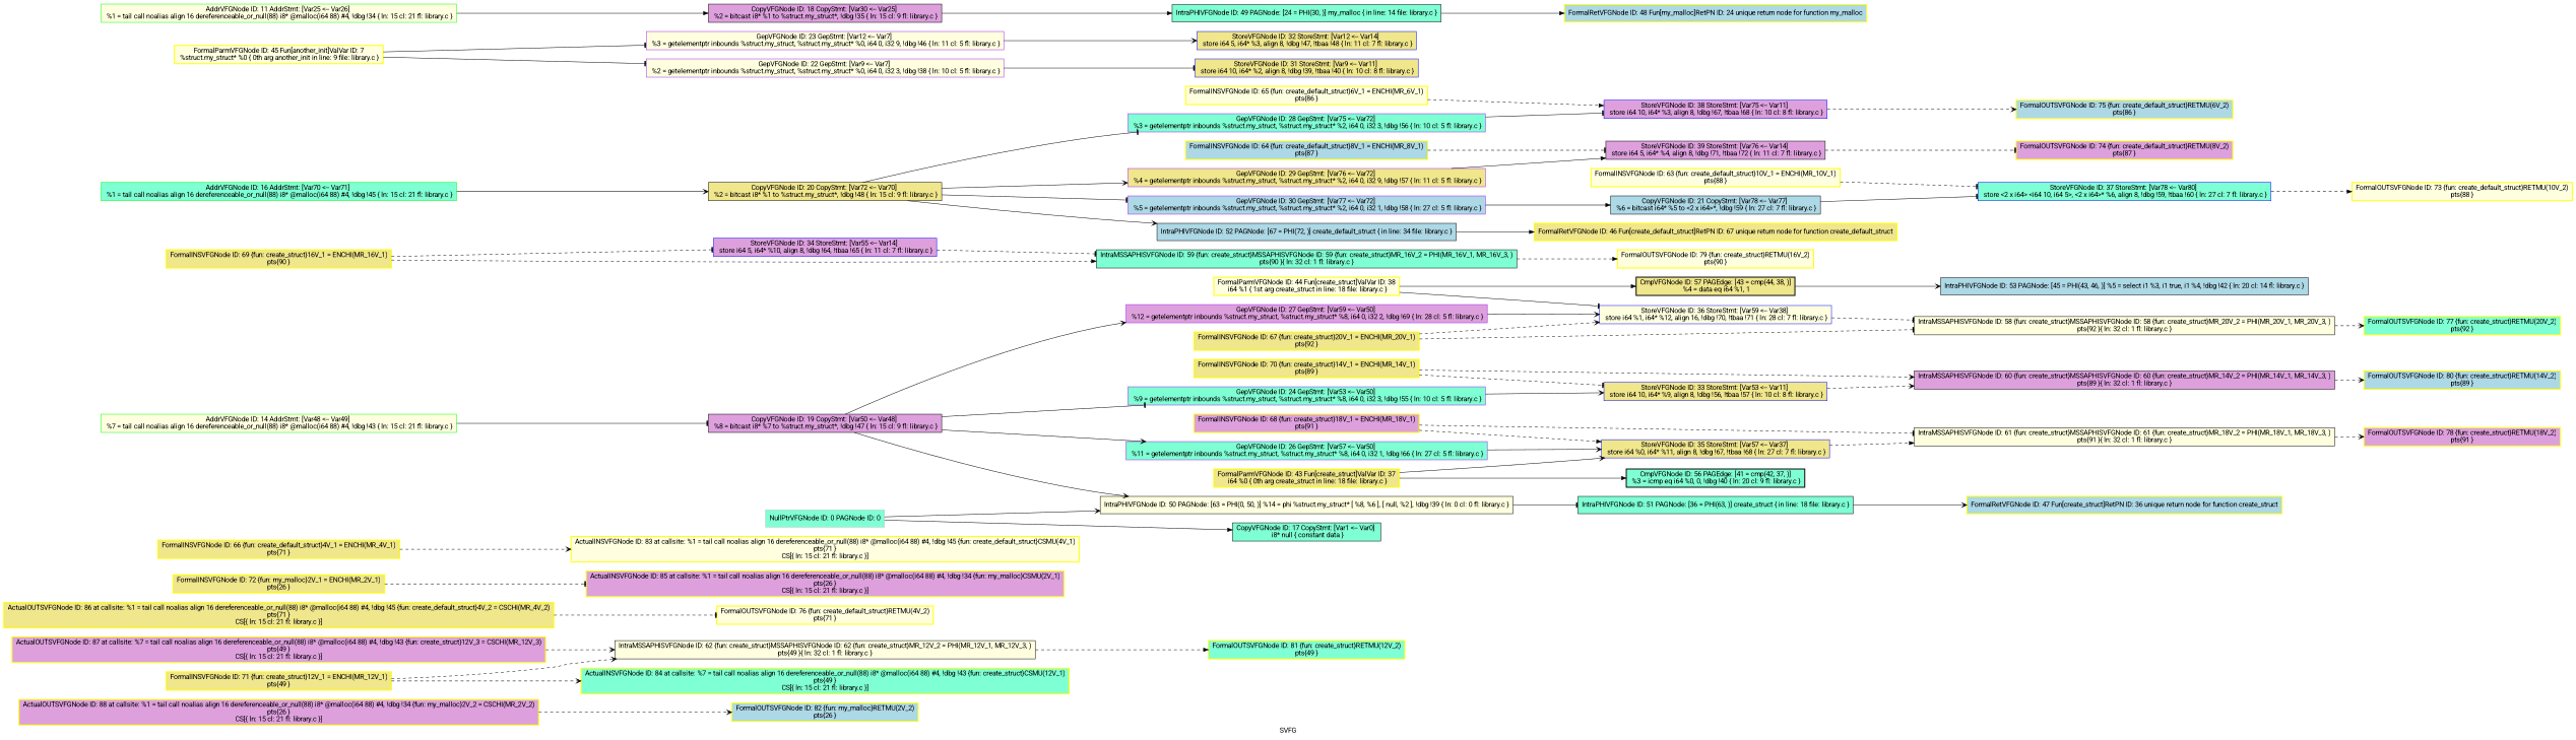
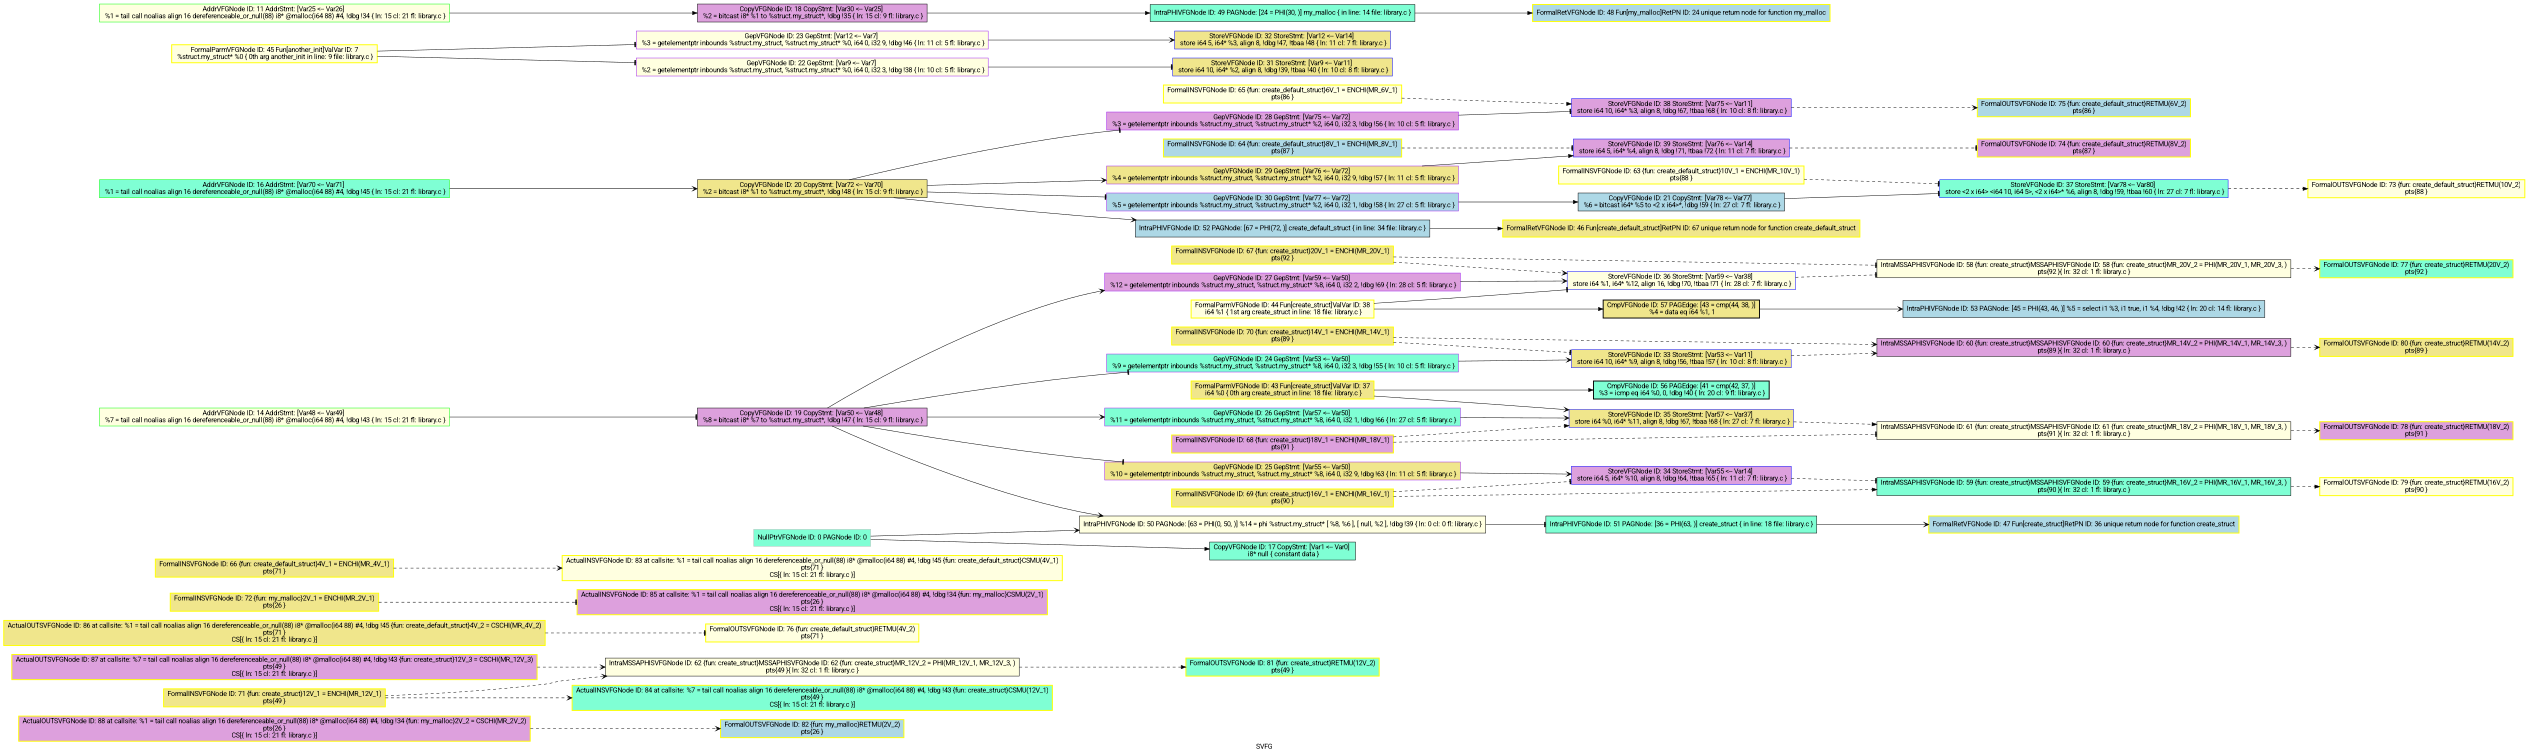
  digraph {
    fontname=Roboto
    label=SVFG
    rankdir=LR
    node [color=yellow fillcolor=lightyellow fontname=Roboto shape=record style=filled]
    edge [arrowhead=vee fontname=Roboto style=solid]
    n1 [fillcolor=plum label="{ActualOUTSVFGNode ID: 88 at callsite:   %1 = tail call noalias align 16 dereferenceable_or_null(88) i8* @malloc(i64 88) #4, !dbg !34 \{fun: my_malloc\}2V_2 = CSCHI(MR_2V_2)\npts\{26 \}\nCS[\{ ln: 15  cl: 21  fl: library.c \}]}" penwidth=2]
    n2 [fillcolor=lightblue label="{FormalOUTSVFGNode ID: 82 \{fun: my_malloc\}RETMU(2V_2)\npts\{26 \}\n}" penwidth=2]
    n3 [fillcolor=plum label="{ActualOUTSVFGNode ID: 87 at callsite:   %7 = tail call noalias align 16 dereferenceable_or_null(88) i8* @malloc(i64 88) #4, !dbg !43 \{fun: create_struct\}12V_3 = CSCHI(MR_12V_3)\npts\{49 \}\nCS[\{ ln: 15  cl: 21  fl: library.c \}]}" penwidth=2]
    n4 [color=black label="{IntraMSSAPHISVFGNode ID: 62 \{fun: create_struct\}MSSAPHISVFGNode ID: 62 \{fun: create_struct\}MR_12V_2 = PHI(MR_12V_1, MR_12V_3, )\npts\{49 \}\{ ln: 32  cl: 1  fl: library.c \}}"]
    n5 [fillcolor=aquamarine label="{FormalOUTSVFGNode ID: 81 \{fun: create_struct\}RETMU(12V_2)\npts\{49 \}\n}" penwidth=2]
    n6 [fillcolor=khaki label="{ActualOUTSVFGNode ID: 86 at callsite:   %1 = tail call noalias align 16 dereferenceable_or_null(88) i8* @malloc(i64 88) #4, !dbg !45 \{fun: create_default_struct\}4V_2 = CSCHI(MR_4V_2)\npts\{71 \}\nCS[\{ ln: 15  cl: 21  fl: library.c \}]}" penwidth=2]
    n7 [label="{FormalOUTSVFGNode ID: 76 \{fun: create_default_struct\}RETMU(4V_2)\npts\{71 \}\n}" penwidth=2]
    n8 [fillcolor=plum label="{ActualINSVFGNode ID: 85 at callsite:   %1 = tail call noalias align 16 dereferenceable_or_null(88) i8* @malloc(i64 88) #4, !dbg !34 \{fun: my_malloc\}CSMU(2V_1)\npts\{26 \}\nCS[\{ ln: 15  cl: 21  fl: library.c \}]}" penwidth=2]
    n9 [fillcolor=aquamarine label="{ActualINSVFGNode ID: 84 at callsite:   %7 = tail call noalias align 16 dereferenceable_or_null(88) i8* @malloc(i64 88) #4, !dbg !43 \{fun: create_struct\}CSMU(12V_1)\npts\{49 \}\nCS[\{ ln: 15  cl: 21  fl: library.c \}]}" penwidth=2]
    n10 [label="{ActualINSVFGNode ID: 83 at callsite:   %1 = tail call noalias align 16 dereferenceable_or_null(88) i8* @malloc(i64 88) #4, !dbg !45 \{fun: create_default_struct\}CSMU(4V_1)\npts\{71 \}\nCS[\{ ln: 15  cl: 21  fl: library.c \}]}" penwidth=2]
-   n11 [fillcolor=lightblue label="{FormalOUTSVFGNode ID: 80 \{fun: create_struct\}RETMU(14V_2)\npts\{89 \}\n}" penwidth=2]
+   n11 [fillcolor=khaki label="{FormalOUTSVFGNode ID: 80 \{fun: create_struct\}RETMU(14V_2)\npts\{89 \}\n}" penwidth=2]
    n12 [label="{FormalOUTSVFGNode ID: 79 \{fun: create_struct\}RETMU(16V_2)\npts\{90 \}\n}" penwidth=2]
    n13 [fillcolor=plum label="{FormalOUTSVFGNode ID: 78 \{fun: create_struct\}RETMU(18V_2)\npts\{91 \}\n}" penwidth=2]
    n14 [fillcolor=aquamarine label="{FormalOUTSVFGNode ID: 77 \{fun: create_struct\}RETMU(20V_2)\npts\{92 \}\n}" penwidth=2]
    n15 [fillcolor=lightblue label="{FormalOUTSVFGNode ID: 75 \{fun: create_default_struct\}RETMU(6V_2)\npts\{86 \}\n}" penwidth=2]
    n16 [fillcolor=plum label="{FormalOUTSVFGNode ID: 74 \{fun: create_default_struct\}RETMU(8V_2)\npts\{87 \}\n}" penwidth=2]
    n17 [label="{FormalOUTSVFGNode ID: 73 \{fun: create_default_struct\}RETMU(10V_2)\npts\{88 \}\n}" penwidth=2]
    n18 [fillcolor=khaki label="{FormalINSVFGNode ID: 72 \{fun: my_malloc\}2V_1 = ENCHI(MR_2V_1)\npts\{26 \}\n}" penwidth=2]
    n19 [fillcolor=khaki label="{FormalINSVFGNode ID: 71 \{fun: create_struct\}12V_1 = ENCHI(MR_12V_1)\npts\{49 \}\n}" penwidth=2]
    n20 [fillcolor=khaki label="{FormalINSVFGNode ID: 70 \{fun: create_struct\}14V_1 = ENCHI(MR_14V_1)\npts\{89 \}\n}" penwidth=2]
    n21 [color=blue fillcolor=khaki label="{StoreVFGNode ID: 33 StoreStmt: [Var53 \<-- Var11]  \n   store i64 10, i64* %9, align 8, !dbg !56, !tbaa !57 \{ ln: 10  cl: 8  fl: library.c \}}"]
    n22 [color=black fillcolor=plum label="{IntraMSSAPHISVFGNode ID: 60 \{fun: create_struct\}MSSAPHISVFGNode ID: 60 \{fun: create_struct\}MR_14V_2 = PHI(MR_14V_1, MR_14V_3, )\npts\{89 \}\{ ln: 32  cl: 1  fl: library.c \}}"]
    n23 [fillcolor=khaki label="{FormalINSVFGNode ID: 69 \{fun: create_struct\}16V_1 = ENCHI(MR_16V_1)\npts\{90 \}\n}" penwidth=2]
    n24 [color=blue fillcolor=plum label="{StoreVFGNode ID: 34 StoreStmt: [Var55 \<-- Var14]  \n   store i64 5, i64* %10, align 8, !dbg !64, !tbaa !65 \{ ln: 11  cl: 7  fl: library.c \}}"]
    n25 [color=black fillcolor=aquamarine label="{IntraMSSAPHISVFGNode ID: 59 \{fun: create_struct\}MSSAPHISVFGNode ID: 59 \{fun: create_struct\}MR_16V_2 = PHI(MR_16V_1, MR_16V_3, )\npts\{90 \}\{ ln: 32  cl: 1  fl: library.c \}}"]
    n26 [fillcolor=plum label="{FormalINSVFGNode ID: 68 \{fun: create_struct\}18V_1 = ENCHI(MR_18V_1)\npts\{91 \}\n}" penwidth=2]
    n27 [color=blue fillcolor=khaki label="{StoreVFGNode ID: 35 StoreStmt: [Var57 \<-- Var37]  \n   store i64 %0, i64* %11, align 8, !dbg !67, !tbaa !68 \{ ln: 27  cl: 7  fl: library.c \}}"]
    n28 [color=black label="{IntraMSSAPHISVFGNode ID: 61 \{fun: create_struct\}MSSAPHISVFGNode ID: 61 \{fun: create_struct\}MR_18V_2 = PHI(MR_18V_1, MR_18V_3, )\npts\{91 \}\{ ln: 32  cl: 1  fl: library.c \}}"]
    n29 [fillcolor=khaki label="{FormalINSVFGNode ID: 67 \{fun: create_struct\}20V_1 = ENCHI(MR_20V_1)\npts\{92 \}\n}" penwidth=2]
    n30 [color=blue label="{StoreVFGNode ID: 36 StoreStmt: [Var59 \<-- Var38]  \n   store i64 %1, i64* %12, align 16, !dbg !70, !tbaa !71 \{ ln: 28  cl: 7  fl: library.c \}}"]
    n31 [color=black label="{IntraMSSAPHISVFGNode ID: 58 \{fun: create_struct\}MSSAPHISVFGNode ID: 58 \{fun: create_struct\}MR_20V_2 = PHI(MR_20V_1, MR_20V_3, )\npts\{92 \}\{ ln: 32  cl: 1  fl: library.c \}}"]
    n32 [fillcolor=khaki label="{FormalINSVFGNode ID: 66 \{fun: create_default_struct\}4V_1 = ENCHI(MR_4V_1)\npts\{71 \}\n}" penwidth=2]
    n33 [label="{FormalINSVFGNode ID: 65 \{fun: create_default_struct\}6V_1 = ENCHI(MR_6V_1)\npts\{86 \}\n}" penwidth=2]
    n34 [color=blue fillcolor=plum label="{StoreVFGNode ID: 38 StoreStmt: [Var75 \<-- Var11]  \n   store i64 10, i64* %3, align 8, !dbg !67, !tbaa !68 \{ ln: 10  cl: 8  fl: library.c \}}"]
    n35 [fillcolor=lightblue label="{FormalINSVFGNode ID: 64 \{fun: create_default_struct\}8V_1 = ENCHI(MR_8V_1)\npts\{87 \}\n}" penwidth=2]
-   n36 [color=black fillcolor=plum label="{StoreVFGNode ID: 39 StoreStmt: [Var76 \<-- Var14]  \n   store i64 5, i64* %4, align 8, !dbg !71, !tbaa !72 \{ ln: 11  cl: 7  fl: library.c \}}"]
+   n36 [color=blue fillcolor=plum label="{StoreVFGNode ID: 39 StoreStmt: [Var76 \<-- Var14]  \n   store i64 5, i64* %4, align 8, !dbg !71, !tbaa !72 \{ ln: 11  cl: 7  fl: library.c \}}"]
    n37 [label="{FormalINSVFGNode ID: 63 \{fun: create_default_struct\}10V_1 = ENCHI(MR_10V_1)\npts\{88 \}\n}" penwidth=2]
    n38 [color=blue fillcolor=aquamarine label="{StoreVFGNode ID: 37 StoreStmt: [Var78 \<-- Var80]  \n   store \<2 x i64\> \<i64 10, i64 5\>, \<2 x i64\>* %6, align 8, !dbg !59, !tbaa !60 \{ ln: 27  cl: 7  fl: library.c \}}"]
-   n39 [color=purple fillcolor=aquamarine label="{GepVFGNode ID: 28 GepStmt: [Var75 \<-- Var72]  \n   %3 = getelementptr inbounds %struct.my_struct, %struct.my_struct* %2, i64 0, i32 3, !dbg !56 \{ ln: 10  cl: 5  fl: library.c \}}"]
+   n39 [color=purple fillcolor=plum label="{GepVFGNode ID: 28 GepStmt: [Var75 \<-- Var72]  \n   %3 = getelementptr inbounds %struct.my_struct, %struct.my_struct* %2, i64 0, i32 3, !dbg !56 \{ ln: 10  cl: 5  fl: library.c \}}"]
    n40 [color=purple fillcolor=plum label="{GepVFGNode ID: 27 GepStmt: [Var59 \<-- Var50]  \n   %12 = getelementptr inbounds %struct.my_struct, %struct.my_struct* %8, i64 0, i32 2, !dbg !69 \{ ln: 28  cl: 5  fl: library.c \}}"]
    n41 [color=purple fillcolor=aquamarine label="{GepVFGNode ID: 26 GepStmt: [Var57 \<-- Var50]  \n   %11 = getelementptr inbounds %struct.my_struct, %struct.my_struct* %8, i64 0, i32 1, !dbg !66 \{ ln: 27  cl: 5  fl: library.c \}}"]
+   n42 [color=purple fillcolor=khaki label="{GepVFGNode ID: 25 GepStmt: [Var55 \<-- Var50]  \n   %10 = getelementptr inbounds %struct.my_struct, %struct.my_struct* %8, i64 0, i32 9, !dbg !63 \{ ln: 11  cl: 5  fl: library.c \}}"]
    n43 [color=purple fillcolor=aquamarine label="{GepVFGNode ID: 24 GepStmt: [Var53 \<-- Var50]  \n   %9 = getelementptr inbounds %struct.my_struct, %struct.my_struct* %8, i64 0, i32 3, !dbg !55 \{ ln: 10  cl: 5  fl: library.c \}}"]
    n44 [color=purple label="{GepVFGNode ID: 23 GepStmt: [Var12 \<-- Var7]  \n   %3 = getelementptr inbounds %struct.my_struct, %struct.my_struct* %0, i64 0, i32 9, !dbg !46 \{ ln: 11  cl: 5  fl: library.c \}}"]
    n45 [color=blue fillcolor=khaki label="{StoreVFGNode ID: 32 StoreStmt: [Var12 \<-- Var14]  \n   store i64 5, i64* %3, align 8, !dbg !47, !tbaa !48 \{ ln: 11  cl: 7  fl: library.c \}}"]
    n46 [color=purple label="{GepVFGNode ID: 22 GepStmt: [Var9 \<-- Var7]  \n   %2 = getelementptr inbounds %struct.my_struct, %struct.my_struct* %0, i64 0, i32 3, !dbg !38 \{ ln: 10  cl: 5  fl: library.c \}}"]
    n47 [color=blue fillcolor=khaki label="{StoreVFGNode ID: 31 StoreStmt: [Var9 \<-- Var11]  \n   store i64 10, i64* %2, align 8, !dbg !39, !tbaa !40 \{ ln: 10  cl: 8  fl: library.c \}}"]
    n48 [color=black fillcolor=lightblue label="{CopyVFGNode ID: 21 CopyStmt: [Var78 \<-- Var77]  \n   %6 = bitcast i64* %5 to \<2 x i64\>*, !dbg !59 \{ ln: 27  cl: 7  fl: library.c \}}"]
    n49 [color=black fillcolor=khaki label="{CopyVFGNode ID: 20 CopyStmt: [Var72 \<-- Var70]  \n   %2 = bitcast i8* %1 to %struct.my_struct*, !dbg !48 \{ ln: 15  cl: 9  fl: library.c \}}"]
    n50 [color=purple fillcolor=khaki label="{GepVFGNode ID: 29 GepStmt: [Var76 \<-- Var72]  \n   %4 = getelementptr inbounds %struct.my_struct, %struct.my_struct* %2, i64 0, i32 9, !dbg !57 \{ ln: 11  cl: 5  fl: library.c \}}"]
    n51 [color=purple fillcolor=lightblue label="{GepVFGNode ID: 30 GepStmt: [Var77 \<-- Var72]  \n   %5 = getelementptr inbounds %struct.my_struct, %struct.my_struct* %2, i64 0, i32 1, !dbg !58 \{ ln: 27  cl: 5  fl: library.c \}}"]
    n52 [color=black fillcolor=lightblue label="{IntraPHIVFGNode ID: 52 PAGNode: [67 = PHI(72, )]    create_default_struct \{ in line: 34 file: library.c \}}"]
    n53 [fillcolor=khaki label="{FormalRetVFGNode ID: 46 Fun[create_default_struct]RetPN ID: 67 unique return node for function create_default_struct}" penwidth=2]
    n54 [color=black fillcolor=plum label="{CopyVFGNode ID: 19 CopyStmt: [Var50 \<-- Var48]  \n   %8 = bitcast i8* %7 to %struct.my_struct*, !dbg !47 \{ ln: 15  cl: 9  fl: library.c \}}"]
    n55 [color=black label="{IntraPHIVFGNode ID: 50 PAGNode: [63 = PHI(0, 50, )]      %14 = phi %struct.my_struct* [ %8, %6 ], [ null, %2 ], !dbg !39 \{ ln: 0  cl: 0  fl: library.c \}}"]
    n56 [color=black fillcolor=aquamarine label="{IntraPHIVFGNode ID: 51 PAGNode: [36 = PHI(63, )]    create_struct \{ in line: 18 file: library.c \}}"]
    n57 [fillcolor=lightblue label="{FormalRetVFGNode ID: 47 Fun[create_struct]RetPN ID: 36 unique return node for function create_struct}" penwidth=2]
    n58 [color=black fillcolor=plum label="{CopyVFGNode ID: 18 CopyStmt: [Var30 \<-- Var25]  \n   %2 = bitcast i8* %1 to %struct.my_struct*, !dbg !35 \{ ln: 15  cl: 9  fl: library.c \}}"]
    n59 [color=black fillcolor=aquamarine label="{IntraPHIVFGNode ID: 49 PAGNode: [24 = PHI(30, )]    my_malloc \{ in line: 14 file: library.c \}}"]
    n60 [fillcolor=lightblue label="{FormalRetVFGNode ID: 48 Fun[my_malloc]RetPN ID: 24 unique return node for function my_malloc}" penwidth=2]
    n61 [color=black fillcolor=aquamarine label="{CopyVFGNode ID: 17 CopyStmt: [Var1 \<-- Var0]  \n i8* null \{ constant data \}}"]
    n62 [color=green fillcolor=aquamarine label="{AddrVFGNode ID: 16 AddrStmt: [Var70 \<-- Var71]  \n   %1 = tail call noalias align 16 dereferenceable_or_null(88) i8* @malloc(i64 88) #4, !dbg !45 \{ ln: 15  cl: 21  fl: library.c \}}"]
    n63 [color=green label="{AddrVFGNode ID: 14 AddrStmt: [Var48 \<-- Var49]  \n   %7 = tail call noalias align 16 dereferenceable_or_null(88) i8* @malloc(i64 88) #4, !dbg !43 \{ ln: 15  cl: 21  fl: library.c \}}"]
    n64 [color=grey fillcolor=aquamarine label="{NullPtrVFGNode ID: 0 PAGNode ID: 0\n}"]
    n65 [color=green label="{AddrVFGNode ID: 11 AddrStmt: [Var25 \<-- Var26]  \n   %1 = tail call noalias align 16 dereferenceable_or_null(88) i8* @malloc(i64 88) #4, !dbg !34 \{ ln: 15  cl: 21  fl: library.c \}}"]
    n66 [fillcolor=khaki label="{FormalParmVFGNode ID: 43 Fun[create_struct]ValVar ID: 37\n i64 %0 \{ 0th arg create_struct in line: 18 file: library.c \}}" penwidth=2]
    n67 [color=black fillcolor=aquamarine label="{CmpVFGNode ID: 56 PAGEdge: [41 = cmp(42, 37, )]\n    %3 = icmp eq i64 %0, 0, !dbg !40 \{ ln: 20  cl: 9  fl: library.c \}}" penwidth=2]
    n68 [label="{FormalParmVFGNode ID: 44 Fun[create_struct]ValVar ID: 38\n i64 %1 \{ 1st arg create_struct in line: 18 file: library.c \}}" penwidth=2]
    n69 [color=black fillcolor=khaki label="{CmpVFGNode ID: 57 PAGEdge: [43 = cmp(44, 38, )]\n    %4 = data eq i64 %1, 1 }" penwidth=2]
    n70 [color=black fillcolor=lightblue label="{IntraPHIVFGNode ID: 53 PAGNode: [45 = PHI(43, 46, )]      %5 = select i1 %3, i1 true, i1 %4, !dbg !42 \{ ln: 20  cl: 14  fl: library.c \}}"]
    n71 [label="{FormalParmVFGNode ID: 45 Fun[another_init]ValVar ID: 7\n %struct.my_struct* %0 \{ 0th arg another_init in line: 9 file: library.c \}}" penwidth=2]
    n1 -> n2 [style=dashed]
    n3 -> n4 [style=dashed]
    n4 -> n5 [arrowhead=normal style=dashed]
    n6 -> n7 [arrowhead=tee style=dashed]
    n18 -> n8 [arrowhead=tee style=dashed]
    n19 -> n4 [style=dashed]
    n19 -> n9 [style=dashed]
    n20 -> n21 [arrowhead=tee style=dashed]
    n20 -> n22 [style=dashed]
    n21 -> n22 [style=dashed]
    n22 -> n11 [style=dashed]
    n23 -> n24 [arrowhead=tee style=dashed]
    n23 -> n25 [arrowhead=normal style=dashed]
    n24 -> n25 [arrowhead=tee style=dashed]
    n25 -> n12 [arrowhead=normal style=dashed]
    n26 -> n27 [arrowhead=normal style=dashed]
    n26 -> n28 [arrowhead=tee style=dashed]
    n27 -> n28 [arrowhead=normal style=dashed]
    n28 -> n13 [style=dashed]
    n29 -> n30 [style=dashed]
    n29 -> n31 [arrowhead=tee style=dashed]
    n30 -> n31 [arrowhead=tee style=dashed]
    n31 -> n14 [style=dashed]
    n32 -> n10 [style=dashed]
    n33 -> n34 [arrowhead=normal style=dashed]
    n34 -> n15 [style=dashed]
    n35 -> n36 [arrowhead=tee style=dashed]
    n36 -> n16 [arrowhead=tee style=dashed]
    n37 -> n38 [arrowhead=tee style=dashed]
    n38 -> n17 [arrowhead=normal style=dashed]
    n39 -> n34 [arrowhead=tee]
    n40 -> n30
    n41 -> n27
+   n42 -> n24
    n43 -> n21
    n44 -> n45
    n46 -> n47 [arrowhead=tee]
    n48 -> n38 [arrowhead=tee]
    n49 -> n39 [arrowhead=tee]
    n49 -> n50
    n49 -> n51 [arrowhead=tee]
    n49 -> n52
    n50 -> n36 [arrowhead=normal]
    n51 -> n48 [arrowhead=normal]
    n52 -> n53 [arrowhead=normal]
    n54 -> n40
    n54 -> n41
+   n54 -> n42 [arrowhead=tee]
    n54 -> n43 [arrowhead=tee]
    n54 -> n55
    n55 -> n56 [arrowhead=tee]
    n56 -> n57
    n58 -> n59 [arrowhead=normal]
    n59 -> n60 [arrowhead=normal]
    n62 -> n49
    n63 -> n54 [arrowhead=tee]
    n64 -> n55
    n64 -> n61 [arrowhead=normal]
    n65 -> n58 [arrowhead=normal]
    n66 -> n27
    n66 -> n67 [arrowhead=normal]
    n68 -> n30 [arrowhead=tee]
    n68 -> n69 [arrowhead=normal]
    n69 -> n70
    n71 -> n44 [arrowhead=tee]
    n71 -> n46 [arrowhead=tee]
  }
